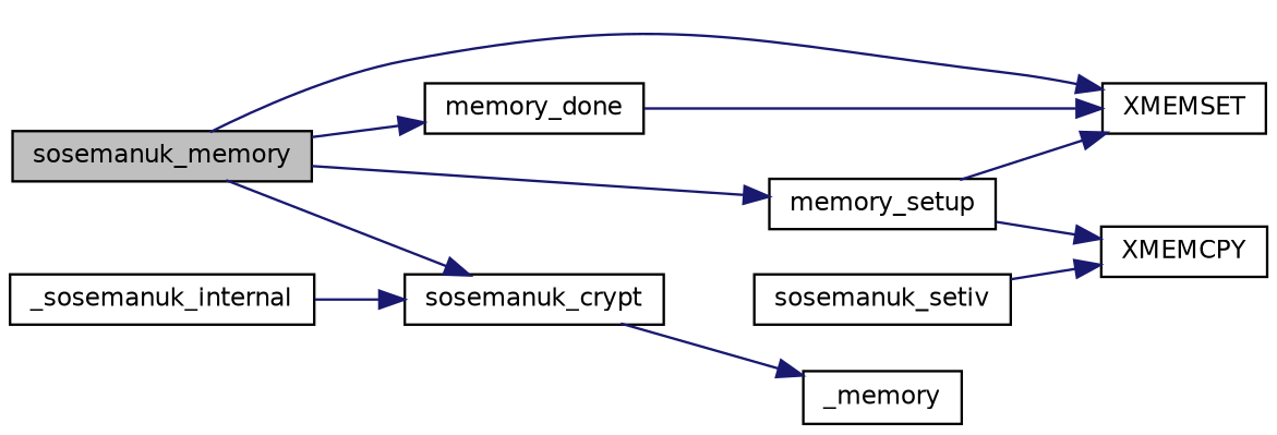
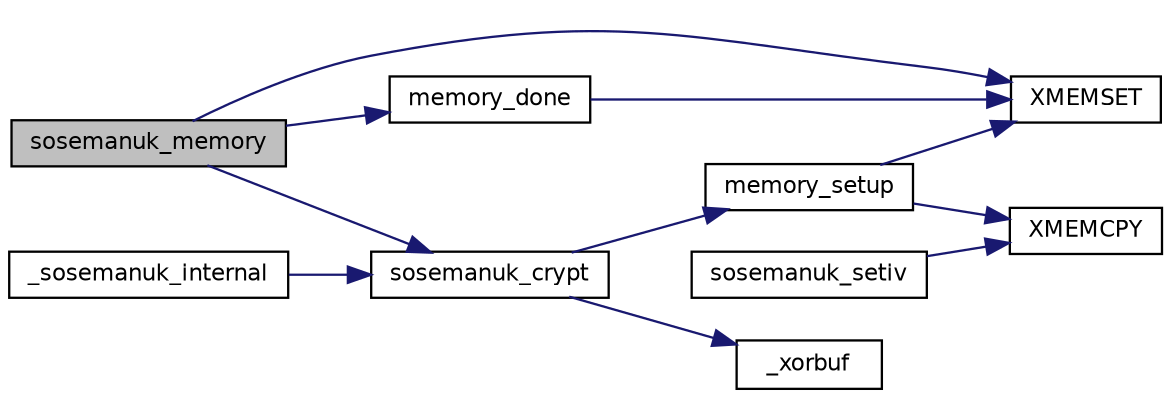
  digraph {
    rankdir=LR
    node [color=black fillcolor=white fontname=Helvetica fontsize=10 shape=record style=filled]
    edge [color=midnightblue fontname=Helvetica fontsize=10 labelfontname=Helvetica labelfontsize=10 style=solid]
    n1 [fillcolor=grey75 fontcolor=black height=0.2 label=sosemanuk_memory width=0.4]
    n2 [height=0.2 label=sosemanuk_crypt width=0.4]
    n3 [height=0.2 label=memory_done width=0.4]
    n4 [height=0.2 label=memory_setup width=0.4]
    n5 [height=0.2 label=XMEMSET width=0.4]
-   n6 [height=0.2 label=_memory width=0.4]
+   n6 [height=0.2 label=_xorbuf width=0.4]
    n7 [height=0.2 label=sosemanuk_setiv width=0.4]
    n8 [height=0.2 label=XMEMCPY width=0.4]
    n9 [height=0.2 label=_sosemanuk_internal width=0.4]
    n1 -> n2
    n1 -> n3
-   n1 -> n4
+   n2 -> n4
    n1 -> n5
    n2 -> n6
    n3 -> n5
    n4 -> n5
    n4 -> n8
    n7 -> n8
    n9 -> n2
  }
